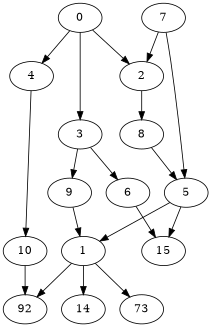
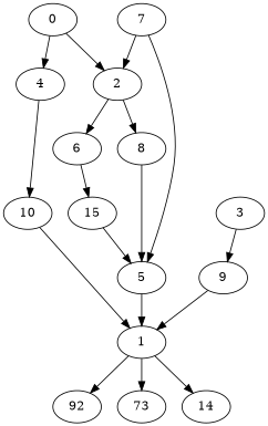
  digraph {
    "Duplicate states"=0
    GraphType=S_P
    "Max states in OPEN"=0
    Modes="120000ms; topo-ordered tasks, ; Pruning: task equivalence, fixed order ready list, ; F-value: ; Optimisation: best schedule length (SL) optimisation on equal, "
    NumberOfTasks=16
    "Pruned using list schedule length"=1076
    "States removed from OPEN"=0
    TargetSystem="Homogeneous-4"
    "Time to schedule (ms)"=111
    "Total idle time"=0
    "Total schedule length"=90
    "Total sequential time"=90
    "Total states created"=1491
    node [Processor=0 Weight=8]
    edge [Weight=47]
    0 ["Finish time"=8 "Start time"=0]
    2 ["Finish time"=13 "Start time"=8 Weight=5]
    3 ["Finish time"=26 "Start time"=23 Weight=3]
    4 ["Finish time"=31 "Start time"=26 Weight=5]
    6 ["Finish time"=23 "Start time"=13 Weight=10]
    8 ["Finish time"=33 "Start time"=31 Weight=2]
    9 ["Finish time"=48 "Start time"=40]
    10 ["Finish time"=55 "Start time"=53 Weight=2]
    15 ["Finish time"=53 "Start time"=48 Weight=5]
    5 ["Finish time"=57 "Start time"=55 Weight=2]
    7 ["Finish time"=40 "Start time"=33 Weight=7]
    1 ["Finish time"=62 "Start time"=57 Weight=5]
    n13 ["Finish time"=64 "Start time"=62 Weight=2 label=92]
    n14 ["Finish time"=72 "Start time"=64 label=73]
    14 ["Finish time"=80 "Start time"=72]
    0 -> 2
-   0 -> 3
    0 -> 4 [Weight=60]
-   3 -> 6 [Weight=13]
+   2 -> 6 [Weight=13]
    2 -> 8 [Weight=27]
    3 -> 9 [Weight=40]
    4 -> 10 [Weight=53]
    6 -> 15 [Weight=53]
    8 -> 5 [Weight=53]
    9 -> 1 [Weight=67]
-   10 -> n13
-   5 -> 15 [Weight=20]
+   10 -> 1
+   15 -> 5 [Weight=20]
    5 -> 1 [Weight=33]
    7 -> 2 [Weight=27]
    7 -> 5 [Weight=40]
    1 -> n13 [Weight=60]
    1 -> n14 [Weight=33]
    1 -> 14 [Weight=60]
  }
